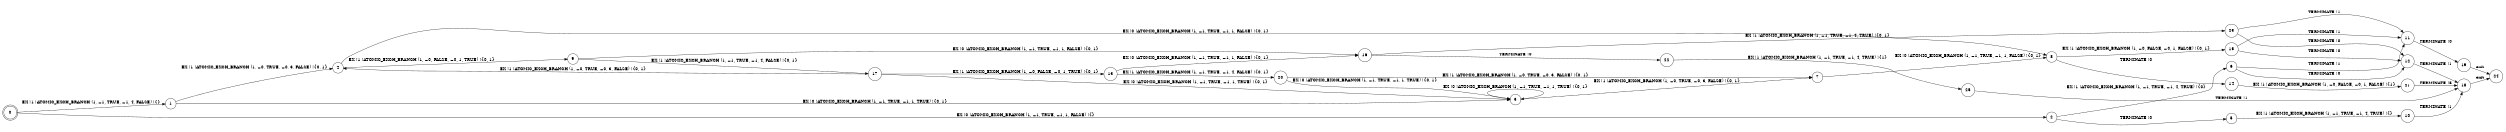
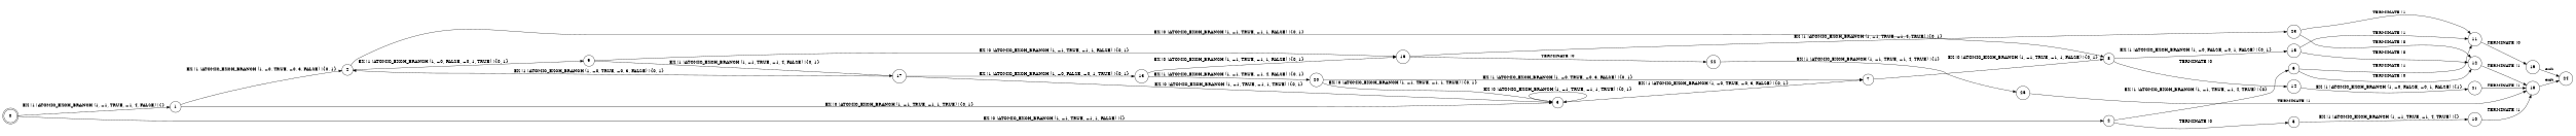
  digraph {
    fontname="DejaVu Serif"
    rankdir=LR
    node [fontname="DejaVu Serif" shape=circle]
    edge [fontname="DejaVu Serif"]
    0 [peripheries=2]
    1
    2
    3
    4
    5
    6
    7
    8
    9
    10
    11
    12
    14
    15
    16
    17
    18
    19
    13
    20
    21
    22
    23
    24
    25
    0 -> 1 [label="EX !1 !ATOMIC_EXCH_BRANCH (1, +1, TRUE, +1, 4, FALSE) !{}"]
    0 -> 2 [label="EX !0 !ATOMIC_EXCH_BRANCH (1, +1, TRUE, +1, 1, FALSE) !{}"]
    1 -> 3 [label="EX !0 !ATOMIC_EXCH_BRANCH (1, +1, TRUE, +1, 1, TRUE) !{0, 1}"]
    1 -> 4 [label="EX !1 !ATOMIC_EXCH_BRANCH (1, +0, TRUE, +0, 3, FALSE) !{0, 1}"]
    2 -> 5 [label="TERMINATE !0"]
    2 -> 6 [label="EX !1 !ATOMIC_EXCH_BRANCH (1, +1, TRUE, +1, 4, TRUE) !{0}"]
    3 -> 3 [label="EX !0 !ATOMIC_EXCH_BRANCH (1, +1, TRUE, +1, 1, TRUE) !{0, 1}"]
    3 -> 7 [label="EX !1 !ATOMIC_EXCH_BRANCH (1, +0, TRUE, +0, 3, FALSE) !{0, 1}"]
    4 -> 8 [label="EX !0 !ATOMIC_EXCH_BRANCH (1, +1, TRUE, +1, 1, FALSE) !{0, 1}"]
    4 -> 9 [label="EX !1 !ATOMIC_EXCH_BRANCH (1, +0, FALSE, +0, 1, TRUE) !{0, 1}"]
    5 -> 10 [label="EX !1 !ATOMIC_EXCH_BRANCH (1, +1, TRUE, +1, 4, TRUE) !{}"]
    6 -> 11 [label="TERMINATE !1"]
    6 -> 12 [label="TERMINATE !0"]
    7 -> 8 [label="EX !0 !ATOMIC_EXCH_BRANCH (1, +1, TRUE, +1, 1, FALSE) !{0, 1}"]
    8 -> 14 [label="TERMINATE !0"]
    8 -> 15 [label="EX !1 !ATOMIC_EXCH_BRANCH (1, +0, FALSE, +0, 1, FALSE) !{0, 1}"]
    9 -> 16 [label="EX !0 !ATOMIC_EXCH_BRANCH (1, +1, TRUE, +1, 1, FALSE) !{0, 1}"]
    9 -> 17 [label="EX !1 !ATOMIC_EXCH_BRANCH (1, +1, TRUE, +1, 4, FALSE) !{0, 1}"]
    10 -> 18 [label="TERMINATE !1"]
    11 -> 19 [label="TERMINATE !0"]
    12 -> 18 [label="TERMINATE !1"]
    14 -> 21 [label="EX !1 !ATOMIC_EXCH_BRANCH (1, +0, FALSE, +0, 1, FALSE) !{1}"]
    15 -> 11 [label="TERMINATE !1"]
    15 -> 12 [label="TERMINATE !0"]
    16 -> 22 [label="TERMINATE !0"]
    16 -> 23 [label="EX !1 !ATOMIC_EXCH_BRANCH (1, +1, TRUE, +1, 4, TRUE) !{0, 1}"]
    17 -> 3 [label="EX !0 !ATOMIC_EXCH_BRANCH (1, +1, TRUE, +1, 1, TRUE) !{0, 1}"]
    17 -> 4 [label="EX !1 !ATOMIC_EXCH_BRANCH (1, +0, TRUE, +0, 3, FALSE) !{0, 1}"]
    17 -> 13 [label="EX !1 !ATOMIC_EXCH_BRANCH (1, +0, FALSE, +0, 1, TRUE) !{0, 1}"]
    18 -> 24 [label=exit]
    19 -> 24 [label=exit]
    13 -> 16 [label="EX !0 !ATOMIC_EXCH_BRANCH (1, +1, TRUE, +1, 1, FALSE) !{0, 1}"]
    13 -> 20 [label="EX !1 !ATOMIC_EXCH_BRANCH (1, +1, TRUE, +1, 4, FALSE) !{0, 1}"]
    20 -> 3 [label="EX !0 !ATOMIC_EXCH_BRANCH (1, +1, TRUE, +1, 1, TRUE) !{0, 1}"]
    20 -> 7 [label="EX !1 !ATOMIC_EXCH_BRANCH (1, +0, TRUE, +0, 3, FALSE) !{0, 1}"]
-   21 -> 18 [label="TERMINATE !5"]
+   21 -> 18 [label="TERMINATE !1"]
    22 -> 25 [label="EX !1 !ATOMIC_EXCH_BRANCH (1, +1, TRUE, +1, 4, TRUE) !{1}"]
    23 -> 11 [label="TERMINATE !1"]
    23 -> 12 [label="TERMINATE !0"]
    25 -> 18 [label="TERMINATE !1"]
  }
